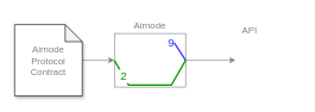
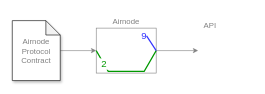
  <mxCell id="0" />
  <mxCell id="1" parent="0" />
  <mxCell id="2" value="" style="edgeStyle=orthogonalEdgeStyle;rounded=0;orthogonalLoop=1;jettySize=auto;html=1;fontSize=13;fontColor=#808080;strokeColor=#808080;strokeWidth=1;startArrow=classic;startFill=1;endArrow=none;endFill=0;" parent="1" source="4" target="8" edge="1"><mxGeometry relative="1" as="geometry" /></mxCell>
  <mxCell id="3" style="edgeStyle=orthogonalEdgeStyle;rounded=0;orthogonalLoop=1;jettySize=auto;html=1;fontSize=13;fontColor=#808080;strokeColor=#808080;strokeWidth=1;" parent="1" source="4" target="6" edge="1"><mxGeometry relative="1" as="geometry" /></mxCell>
  <mxCell id="4" value="" style="shape=image;verticalLabelPosition=bottom;labelBackgroundColor=#ffffff;verticalAlign=top;aspect=fixed;imageAspect=0;image=https://miro.medium.com/max/400/1*vfjYLDoXNs9OAdS_bk23RQ.png;imageBorder=#808080;" parent="1" vertex="1"><mxGeometry x="160" y="46" width="100" height="75" as="geometry" /></mxCell>
  <mxCell id="5" value="Airnode" style="text;html=1;strokeColor=none;fillColor=none;align=center;verticalAlign=middle;whiteSpace=wrap;rounded=0;fontSize=13;fontColor=#808080;" parent="1" vertex="1"><mxGeometry x="180" y="20" width="60" height="30" as="geometry" /></mxCell>
  <mxCell id="6" value="" style="shape=image;verticalLabelPosition=bottom;labelBackgroundColor=#ffffff;verticalAlign=top;aspect=fixed;imageAspect=0;image=https://encrypted-tbn0.gstatic.com/images?q=tbn:ANd9GcRNbAM_iQtPhMNVulyLBRSeBqFQQy3yhF4D_w&amp;usqp=CAU;rotation=270;opacity=30;direction=east;" parent="1" vertex="1"><mxGeometry x="330" y="38.5" width="90" height="90" as="geometry" /></mxCell>
  <mxCell id="7" value="API" style="text;html=1;strokeColor=none;fillColor=none;align=center;verticalAlign=middle;whiteSpace=wrap;rounded=0;fontSize=13;fontColor=#808080;" parent="1" vertex="1"><mxGeometry x="320" y="26" width="60" height="30" as="geometry" /></mxCell>
- <mxCell id="8" value="Airnode&lt;br&gt;Protocol&lt;br&gt;Contract" style="shape=note;whiteSpace=wrap;html=1;backgroundOutline=1;darkOpacity=0.05;shadow=1;fontSize=13;fontColor=#808080;size=24;" parent="1" vertex="1"><mxGeometry x="20" y="33.5" width="95" height="100" as="geometry" /></mxCell>
+ <mxCell id="8" value="Airnode&lt;br&gt;Protocol&lt;br&gt;Contract" style="shape=note;whiteSpace=wrap;html=1;backgroundOutline=1;darkOpacity=0.05;shadow=1;fontSize=13;fontColor=#808080;size=24;" parent="1" vertex="1"><mxGeometry x="20" y="33.5" width="80" height="100" as="geometry" /></mxCell>
  <mxCell id="9" value="" style="endArrow=none;html=1;rounded=0;fontSize=13;fontColor=#808080;strokeColor=#009900;strokeWidth=2;exitX=0;exitY=0.5;exitDx=0;exitDy=0;entryX=1;entryY=0.5;entryDx=0;entryDy=0;" parent="1" source="4" target="4" edge="1"><mxGeometry width="50" height="50" relative="1" as="geometry"><mxPoint x="210" y="248" as="sourcePoint" /><mxPoint x="260" y="198" as="targetPoint" /><Array as="points"><mxPoint x="180" y="118" /><mxPoint x="240" y="118" /></Array></mxGeometry></mxCell>
  <mxCell id="10" value="&lt;font color=&quot;#009900&quot;&gt;&amp;nbsp;2&amp;nbsp;&lt;/font&gt;" style="edgeLabel;html=1;align=center;verticalAlign=middle;resizable=0;points=[];fontSize=16;fontColor=#3333FF;" parent="9" vertex="1" connectable="0"><mxGeometry x="-0.64" relative="1" as="geometry"><mxPoint as="offset" /></mxGeometry></mxCell>
  <mxCell id="11" value="" style="endArrow=none;html=1;rounded=0;fontSize=16;fontColor=#3333FF;strokeColor=#3333FF;strokeWidth=2;exitX=1;exitY=0.5;exitDx=0;exitDy=0;" parent="1" source="4" edge="1"><mxGeometry width="50" height="50" relative="1" as="geometry"><mxPoint x="320" y="44" as="sourcePoint" /><mxPoint x="244" y="59" as="targetPoint" /></mxGeometry></mxCell>
  <mxCell id="12" value="9" style="text;html=1;strokeColor=none;fillColor=none;align=center;verticalAlign=middle;whiteSpace=wrap;rounded=0;shadow=1;fontSize=16;fontColor=#3333FF;" parent="1" vertex="1"><mxGeometry x="210" y="44" width="60" height="30" as="geometry" /></mxCell>
